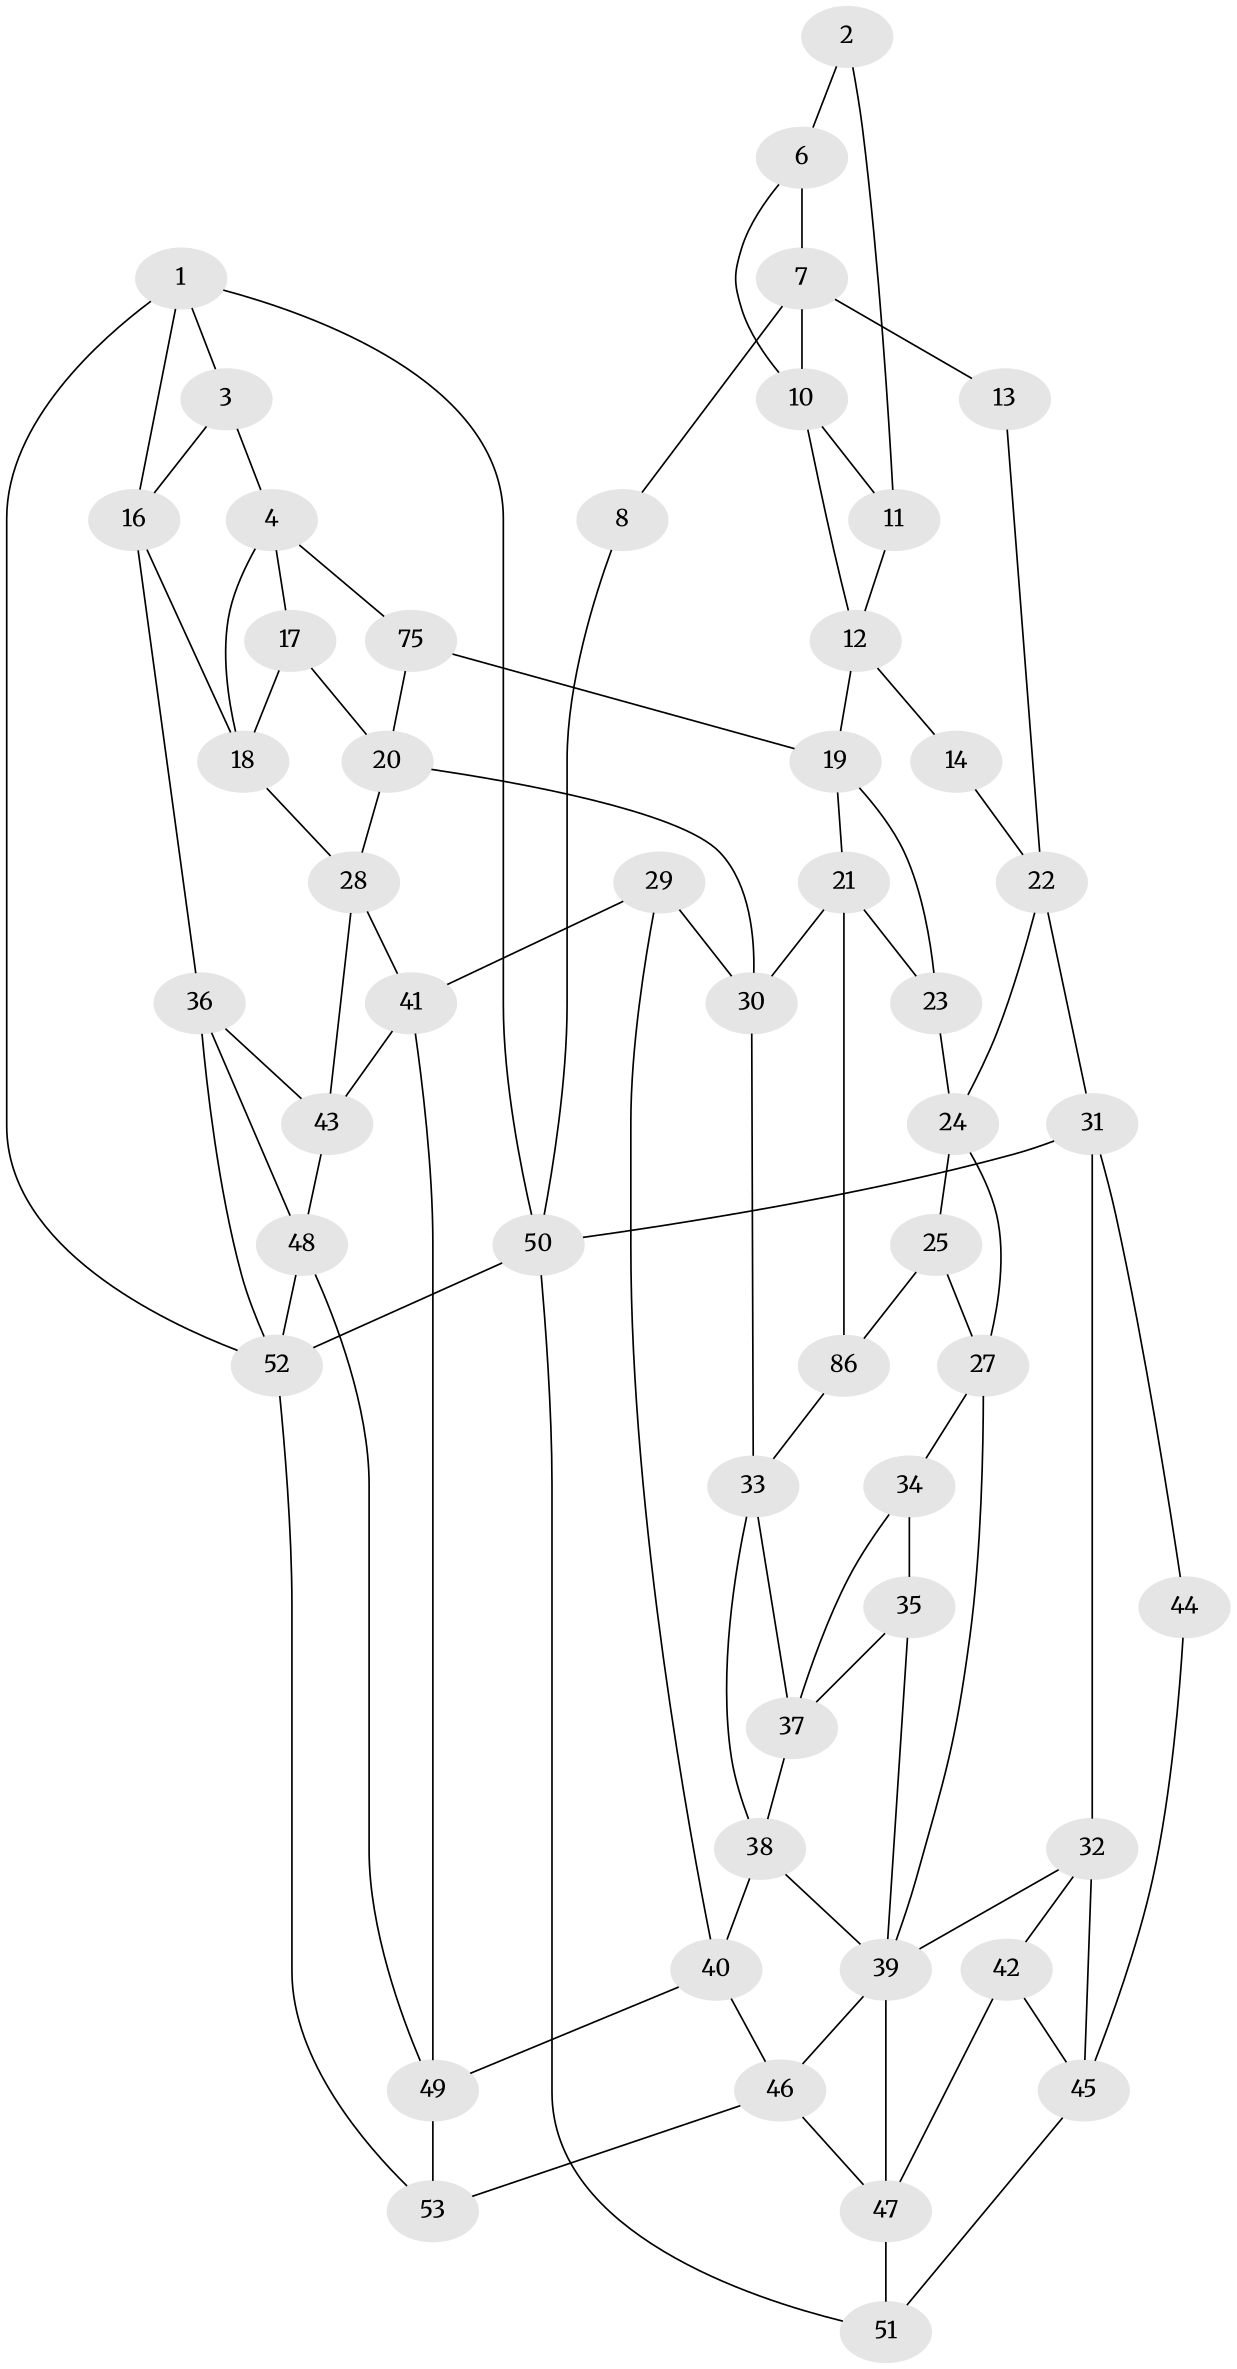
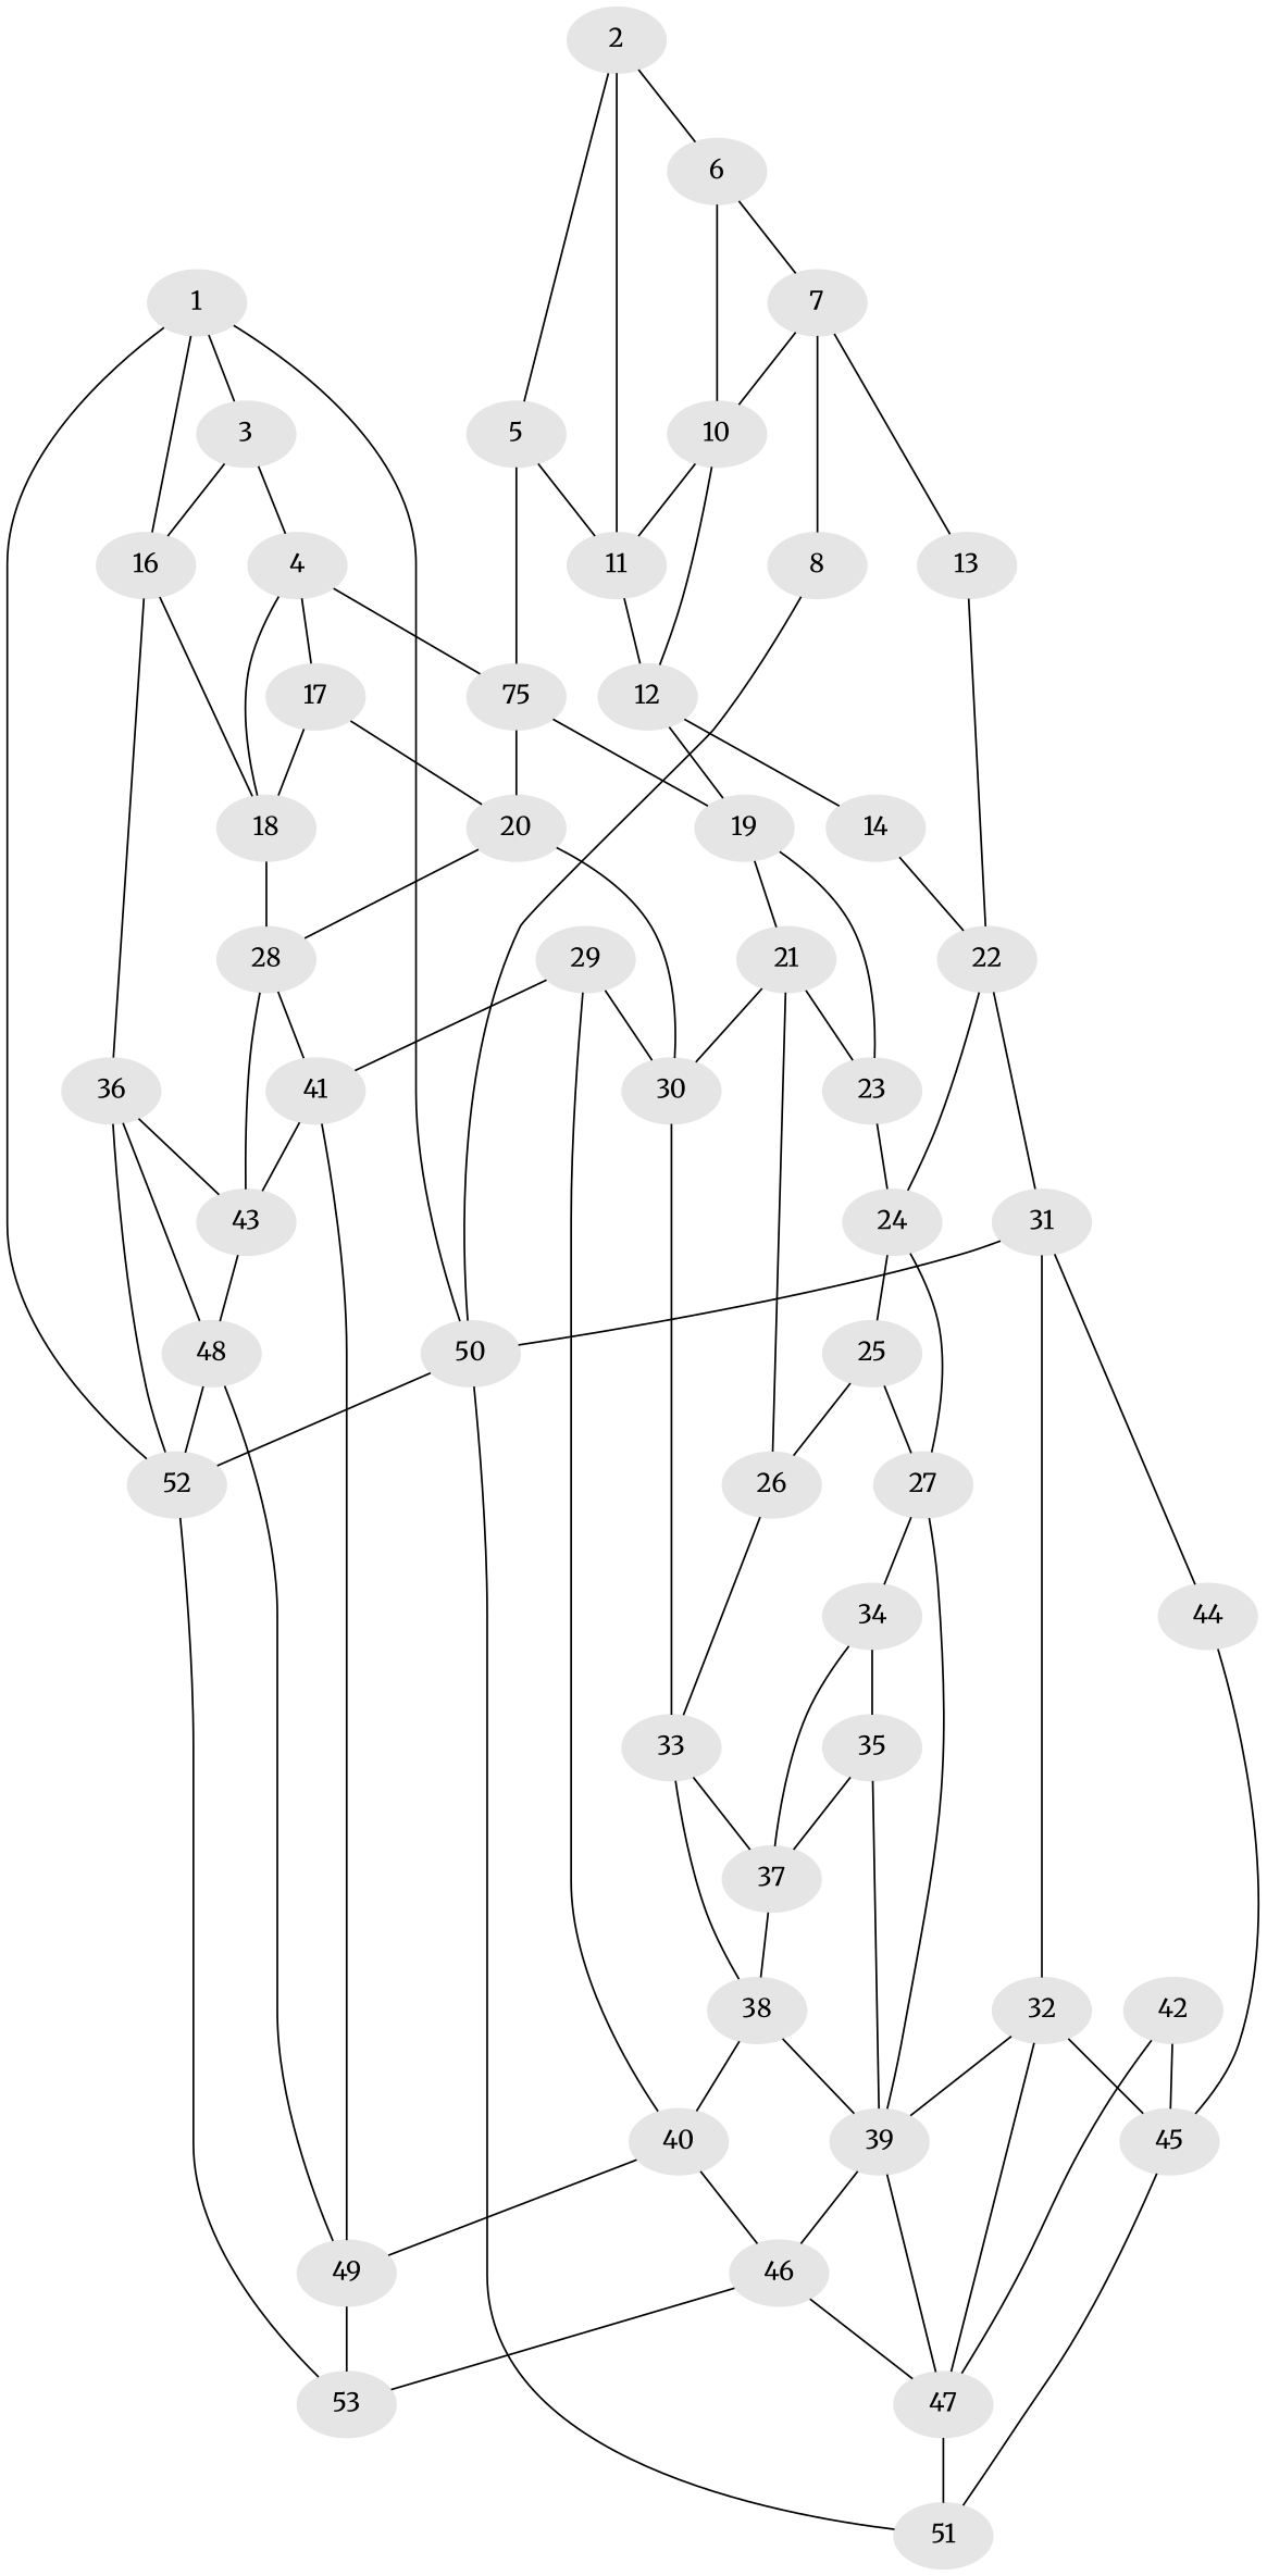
  graph {
    fontname=Merriweather
    node [color=gray90 fontname=Merriweather style=filled]
    edge [fontname=Merriweather weight=1.0]
    1
    3
    16
    50
    52
    4
    18
    36
    51
    53
    2
+   5
    6
    11
    n15 [label=75]
    7
    10
    8
    12
    17
    19
    20
    28
    13
    22
    31
    32
    44
    14
    23
    21
    24
    30
    43
    48
    41
-   26 [label=86]
+   26
    33
    25
    27
    34
    39
    37
    38
    35
    46
    47
    29
    40
    49
    42
    45
    1 -- 3
    1 -- 16
    1 -- 50
    1 -- 52
    3 -- 16
    3 -- 4
    16 -- 18
    16 -- 36
    50 -- 52
    50 -- 51
    52 -- 53
    4 -- 18
    4 -- n15
    4 -- 17
    18 -- 28
    36 -- 52
    36 -- 43
    36 -- 48
+   2 -- 5
    2 -- 6
    2 -- 11
+   5 -- 11
+   5 -- n15
    6 -- 7
    6 -- 10
    11 -- 12
    n15 -- 19
    n15 -- 20
    7 -- 10
    7 -- 8
    7 -- 13
    10 -- 11
    10 -- 12
    8 -- 50
    12 -- 19
    12 -- 14
    17 -- 18
    17 -- 20
    19 -- 23
    19 -- 21
    20 -- 28
    20 -- 30
    28 -- 43
    28 -- 41
    13 -- 22
    22 -- 31
    22 -- 24
    31 -- 50
    31 -- 32
    31 -- 44
    32 -- 39
-   32 -- 42
+   32 -- 47
    32 -- 45
    44 -- 45
    14 -- 22
    23 -- 24
    21 -- 23
    21 -- 30
    21 -- 26
    24 -- 25
    24 -- 27
    30 -- 33
    43 -- 48
    48 -- 52
    48 -- 49
    41 -- 43
    41 -- 49
    26 -- 33
    33 -- 37
    33 -- 38
    25 -- 26
    25 -- 27
    27 -- 34
    27 -- 39
    34 -- 37
    34 -- 35
    39 -- 46
    39 -- 47
    37 -- 38
    38 -- 39
    38 -- 40
    35 -- 39
    35 -- 37
    46 -- 53
    46 -- 47
    47 -- 51
    29 -- 30
    29 -- 41
    29 -- 40
    40 -- 46
    40 -- 49
    49 -- 53
    42 -- 47
    42 -- 45
    45 -- 51
  }
